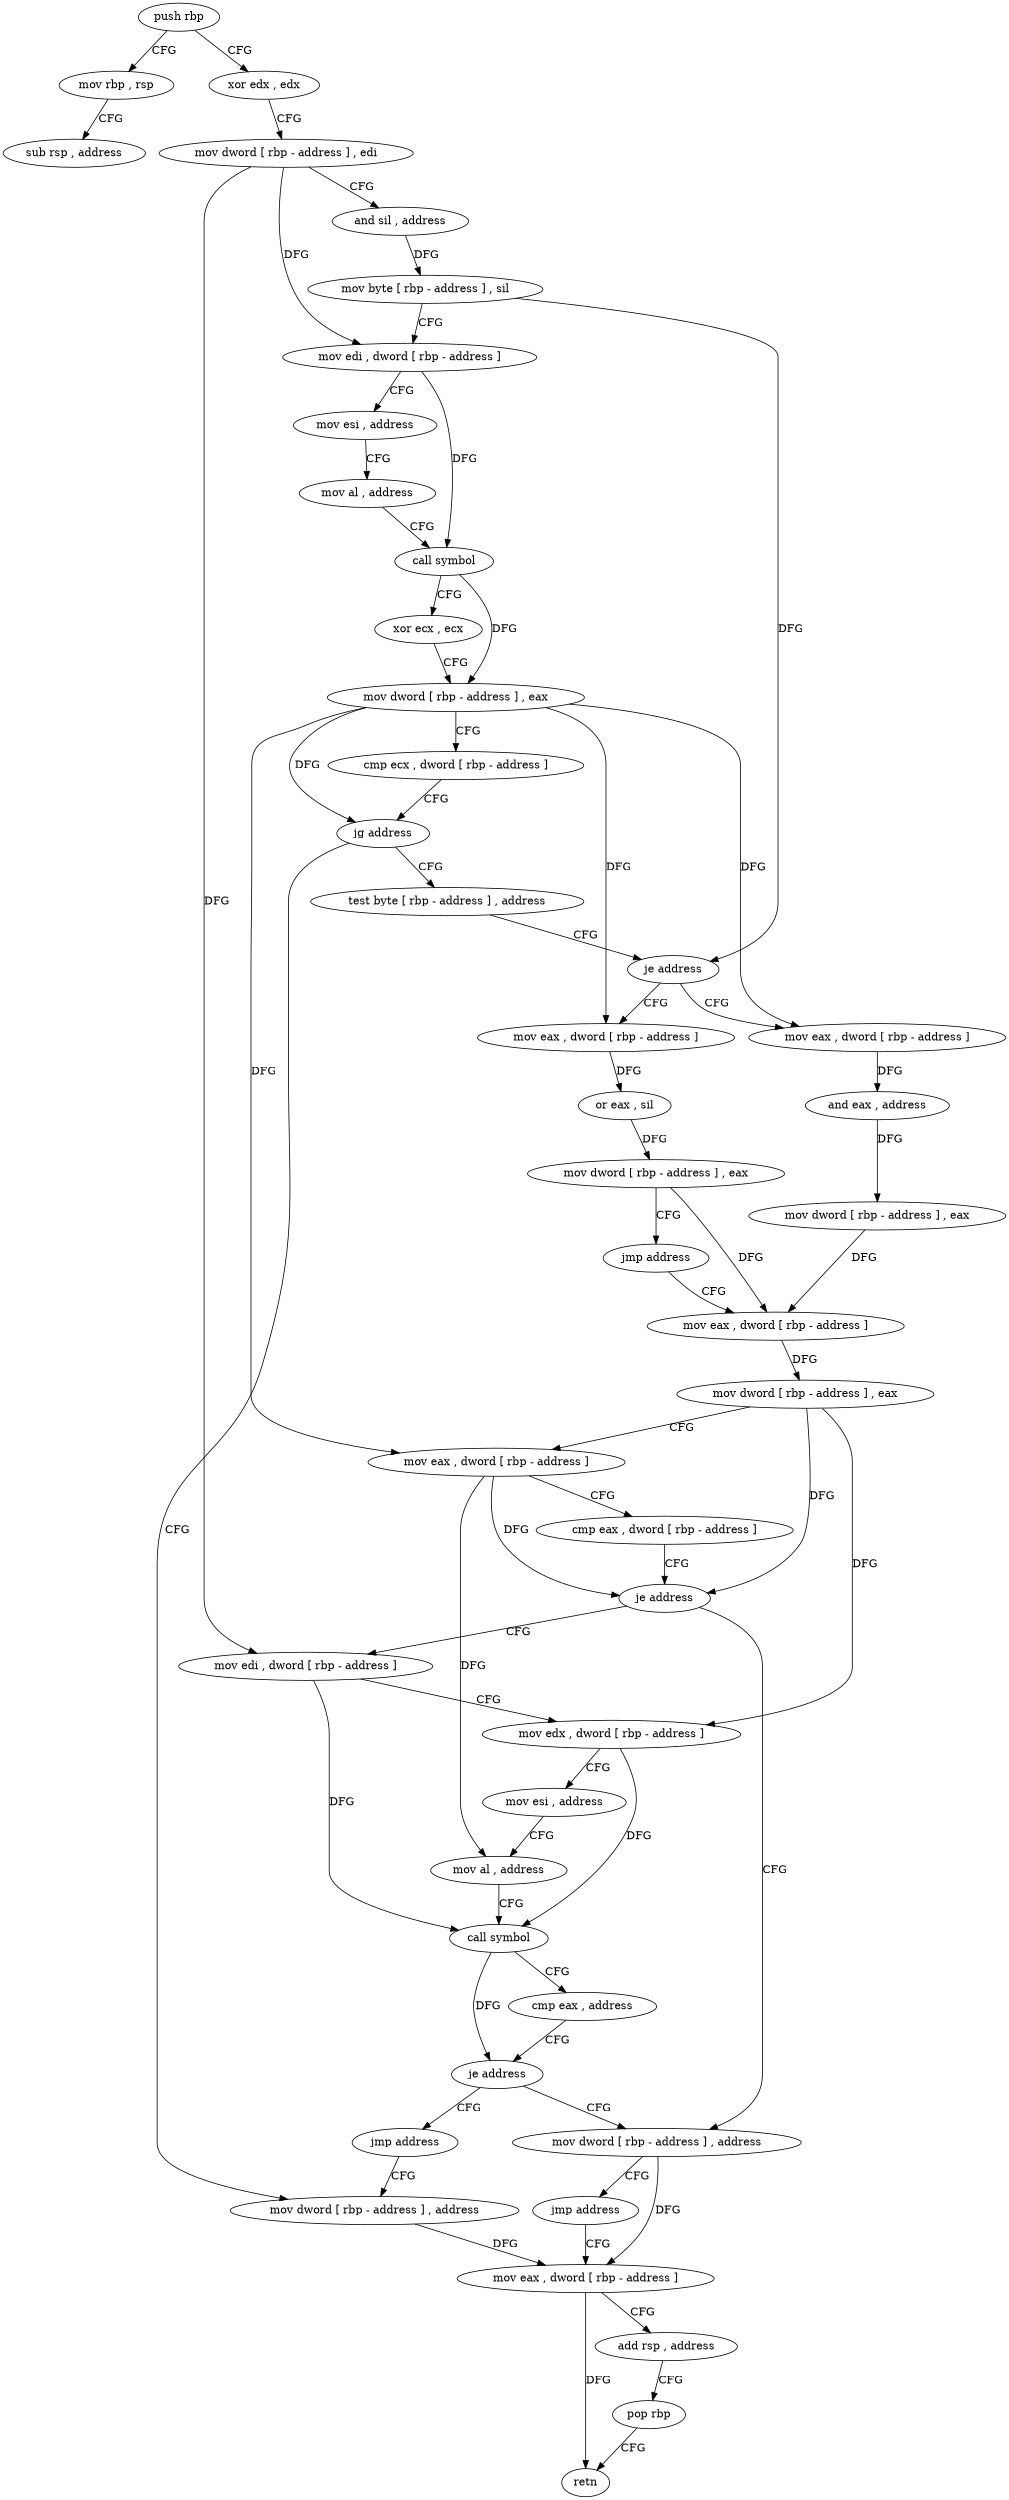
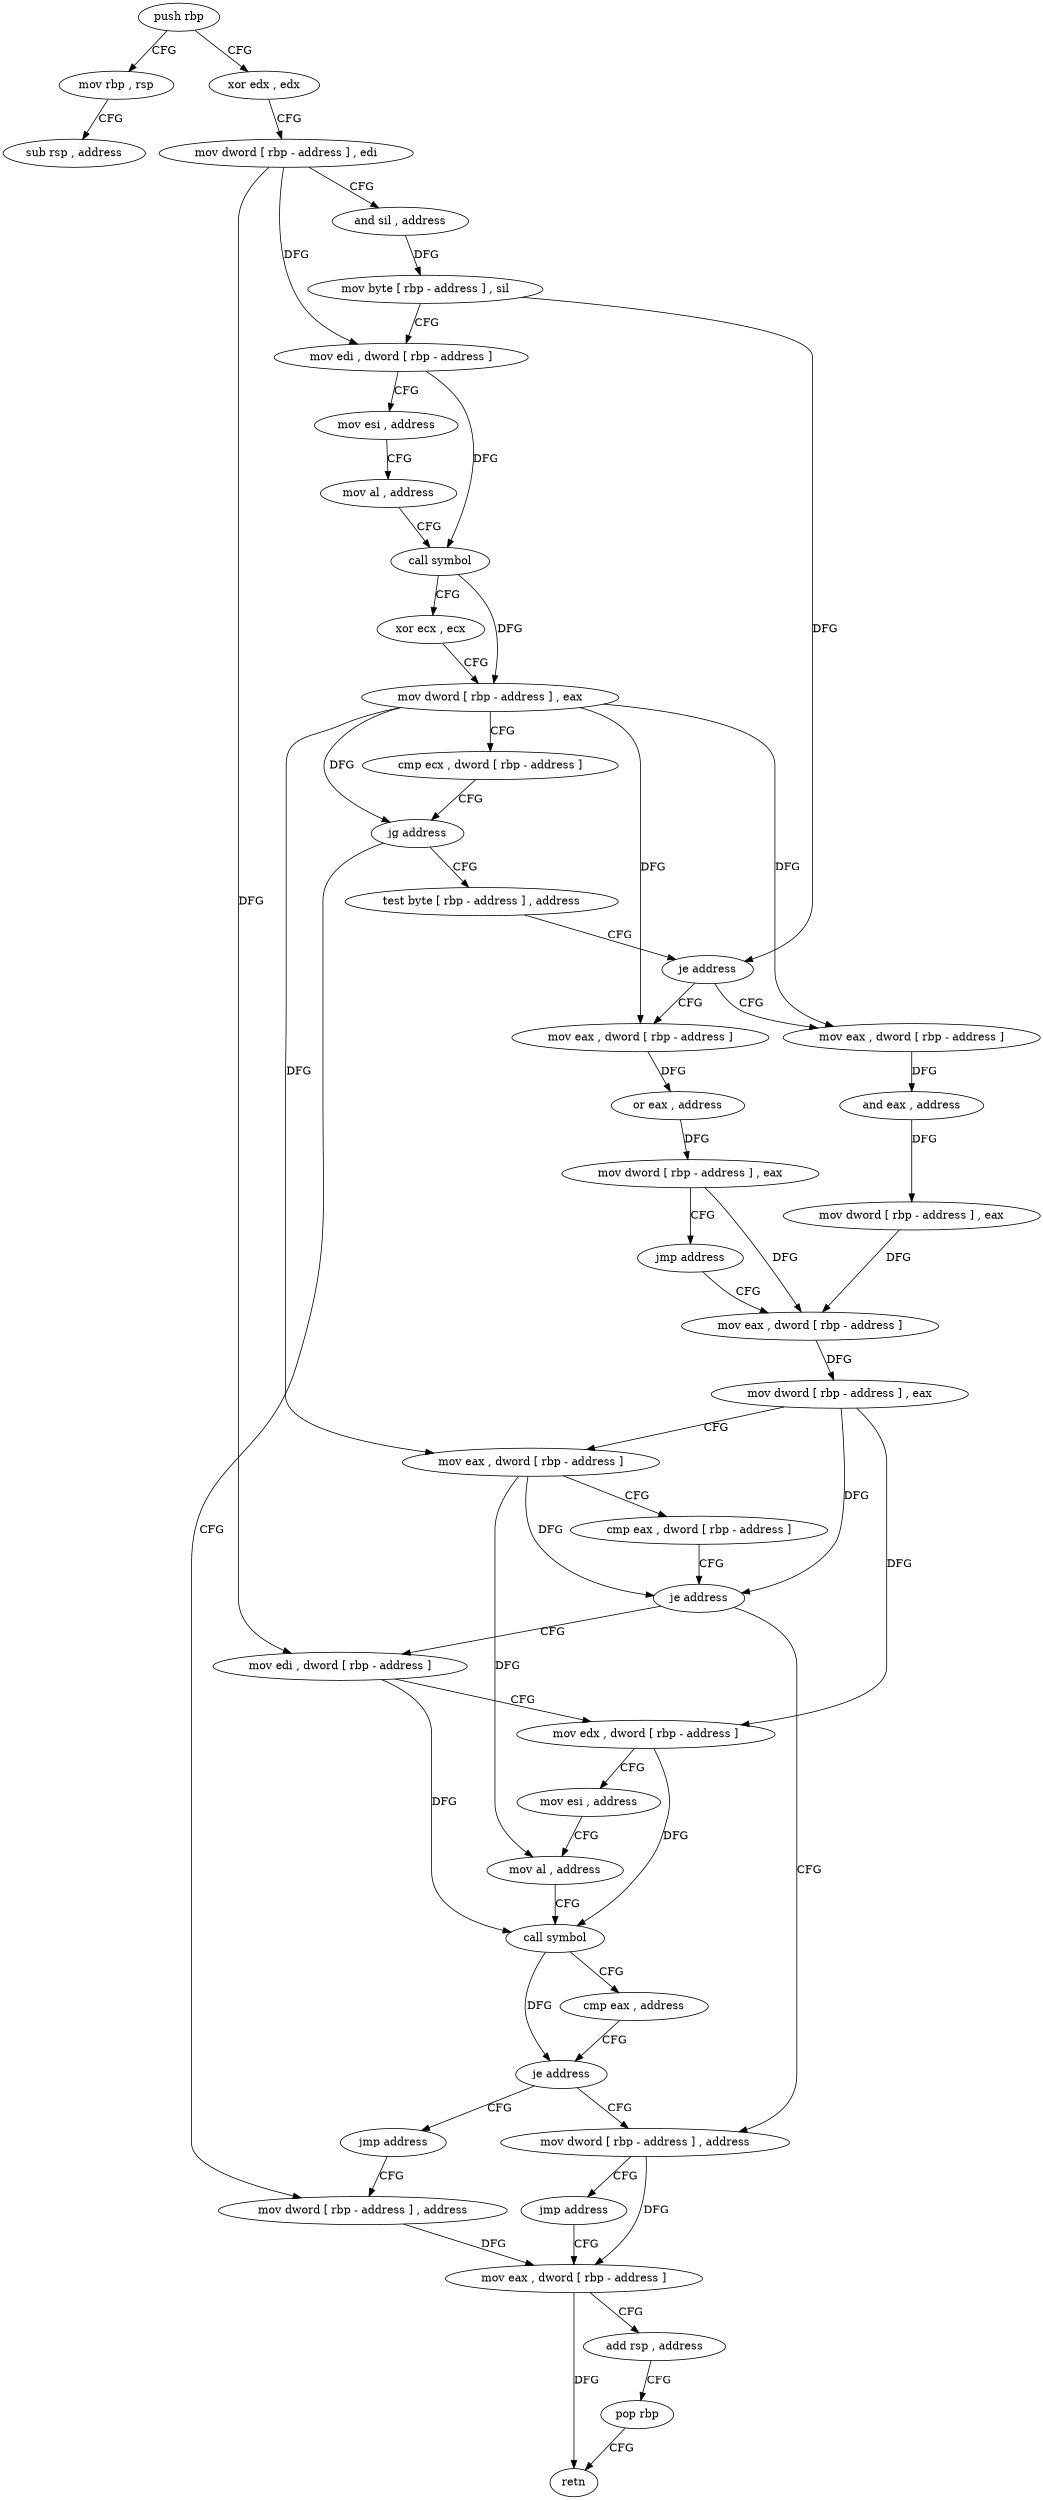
  digraph {
    n1 [label="push rbp"]
    n2 [label="mov rbp , rsp"]
    n3 [label="xor edx , edx"]
    n4 [label="sub rsp , address"]
    n5 [label="mov dword [ rbp - address ] , edi"]
    n6 [label="and sil , address"]
    n7 [label="mov edi , dword [ rbp - address ]"]
    n8 [label="mov edi , dword [ rbp - address ]"]
    n9 [label="mov byte [ rbp - address ] , sil"]
    n10 [label="mov esi , address"]
    n11 [label="call symbol"]
    n12 [label="mov edx , dword [ rbp - address ]"]
    n13 [label="call symbol"]
    n14 [label="je address"]
    n15 [label="mov eax , dword [ rbp - address ]"]
    n16 [label="mov eax , dword [ rbp - address ]"]
    n17 [label="mov al , address"]
    n18 [label="xor ecx , ecx"]
    n19 [label="mov dword [ rbp - address ] , eax"]
    n20 [label="cmp ecx , dword [ rbp - address ]"]
    n21 [label="jg address"]
    n22 [label="mov eax , dword [ rbp - address ]"]
    n23 [label="mov dword [ rbp - address ] , address"]
    n24 [label="test byte [ rbp - address ] , address"]
    n25 [label="and eax , address"]
-   n26 [label="or eax , sil"]
+   n26 [label="or eax , address"]
    n27 [label="mov al , address"]
    n28 [label="je address"]
    n29 [label="cmp eax , dword [ rbp - address ]"]
    n30 [label="mov eax , dword [ rbp - address ]"]
    n31 [label="add rsp , address"]
    n32 [label=retn]
    n33 [label="pop rbp"]
    n34 [label="mov dword [ rbp - address ] , eax"]
    n35 [label="mov dword [ rbp - address ] , eax"]
    n36 [label="mov eax , dword [ rbp - address ]"]
    n37 [label="mov dword [ rbp - address ] , eax"]
    n38 [label="jmp address"]
    n39 [label="mov dword [ rbp - address ] , address"]
    n40 [label="jmp address"]
    n41 [label="mov esi , address"]
    n42 [label="cmp eax , address"]
    n43 [label="je address"]
    n44 [label="jmp address"]
    n1 -> n2 [label=CFG]
    n1 -> n3 [label=CFG]
    n2 -> n4 [label=CFG]
    n3 -> n5 [label=CFG]
    n5 -> n6 [label=CFG]
    n5 -> n7 [label=DFG]
    n5 -> n8 [label=DFG]
    n6 -> n9 [label=DFG]
    n7 -> n10 [label=CFG]
    n7 -> n11 [label=DFG]
    n8 -> n12 [label=CFG]
    n8 -> n13 [label=DFG]
    n9 -> n7 [label=CFG]
    n9 -> n14 [label=DFG]
    n10 -> n17 [label=CFG]
    n11 -> n18 [label=CFG]
    n11 -> n19 [label=DFG]
    n12 -> n13 [label=DFG]
    n12 -> n41 [label=CFG]
    n13 -> n42 [label=CFG]
    n13 -> n43 [label=DFG]
    n14 -> n15 [label=CFG]
    n14 -> n16 [label=CFG]
    n15 -> n25 [label=DFG]
    n16 -> n26 [label=DFG]
    n17 -> n11 [label=CFG]
    n18 -> n19 [label=CFG]
    n19 -> n15 [label=DFG]
    n19 -> n16 [label=DFG]
    n19 -> n20 [label=CFG]
    n19 -> n21 [label=DFG]
    n19 -> n22 [label=DFG]
    n20 -> n21 [label=CFG]
    n21 -> n23 [label=CFG]
    n21 -> n24 [label=CFG]
    n22 -> n27 [label=DFG]
    n22 -> n28 [label=DFG]
    n22 -> n29 [label=CFG]
    n23 -> n30 [label=DFG]
    n24 -> n14 [label=CFG]
    n25 -> n34 [label=DFG]
    n26 -> n35 [label=DFG]
    n27 -> n13 [label=CFG]
    n28 -> n8 [label=CFG]
    n28 -> n39 [label=CFG]
    n29 -> n28 [label=CFG]
    n30 -> n31 [label=CFG]
    n30 -> n32 [label=DFG]
    n31 -> n33 [label=CFG]
    n33 -> n32 [label=CFG]
    n34 -> n36 [label=DFG]
    n35 -> n36 [label=DFG]
    n35 -> n38 [label=CFG]
    n36 -> n37 [label=DFG]
    n37 -> n12 [label=DFG]
    n37 -> n22 [label=CFG]
    n37 -> n28 [label=DFG]
    n38 -> n36 [label=CFG]
    n39 -> n30 [label=DFG]
    n39 -> n40 [label=CFG]
    n40 -> n30 [label=CFG]
    n41 -> n27 [label=CFG]
    n42 -> n43 [label=CFG]
    n43 -> n39 [label=CFG]
    n43 -> n44 [label=CFG]
    n44 -> n23 [label=CFG]
  }
